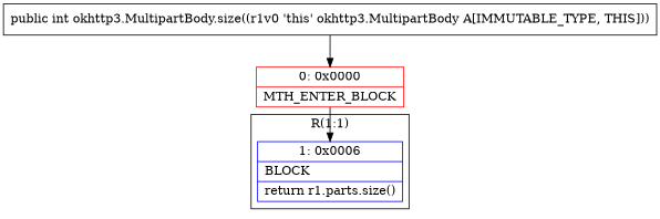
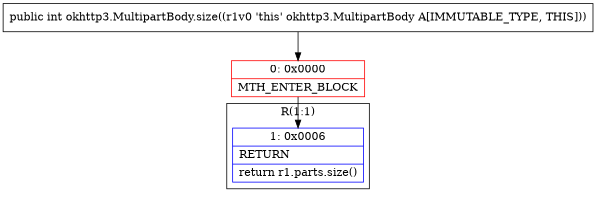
  digraph {
    node [shape=record]
-   n1 [color=blue label="{1\:\ 0x0006|BLOCK\l|return r1.parts.size()\l}"]
+   n1 [color=blue label="{1\:\ 0x0006|RETURN\l|return r1.parts.size()\l}"]
    n2 [color=red label="{0\:\ 0x0000|MTH_ENTER_BLOCK\l}"]
    n3 [label="{public int okhttp3.MultipartBody.size((r1v0 'this' okhttp3.MultipartBody A[IMMUTABLE_TYPE, THIS])) }"]
    subgraph cluster_1 {
      label="R(1:1)"
      n1
    }
    n2 -> n1
    n3 -> n2
  }
